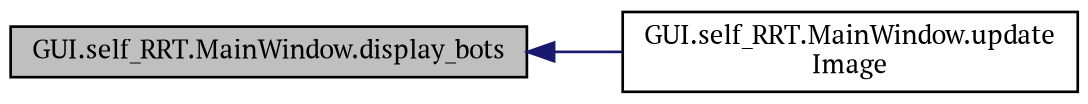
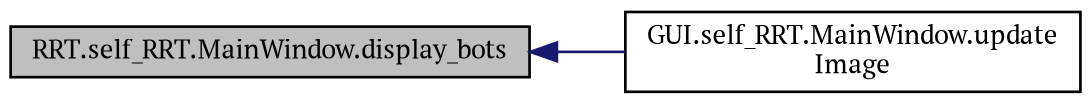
  digraph {
    rankdir=LR
    fontname="PT Serif"
    node [color=black fontname="PT Serif" fontsize=10 shape=record style=filled]
-   n1 [fillcolor=grey75 fontcolor=black height=0.2 label="GUI.self_RRT.MainWindow.display_bots" width=0.4]
+   n1 [fillcolor=grey75 fontcolor=black height=0.2 label="RRT.self_RRT.MainWindow.display_bots" width=0.4]
    n2 [fillcolor=white height=0.2 label="GUI.self_RRT.MainWindow.update\lImage" width=0.4]
    n1 -> n2 [color=midnightblue dir=back fontname="PT Serif" fontsize=10 labelfontname=Helvetica labelfontsize=10 style=solid]
  }
